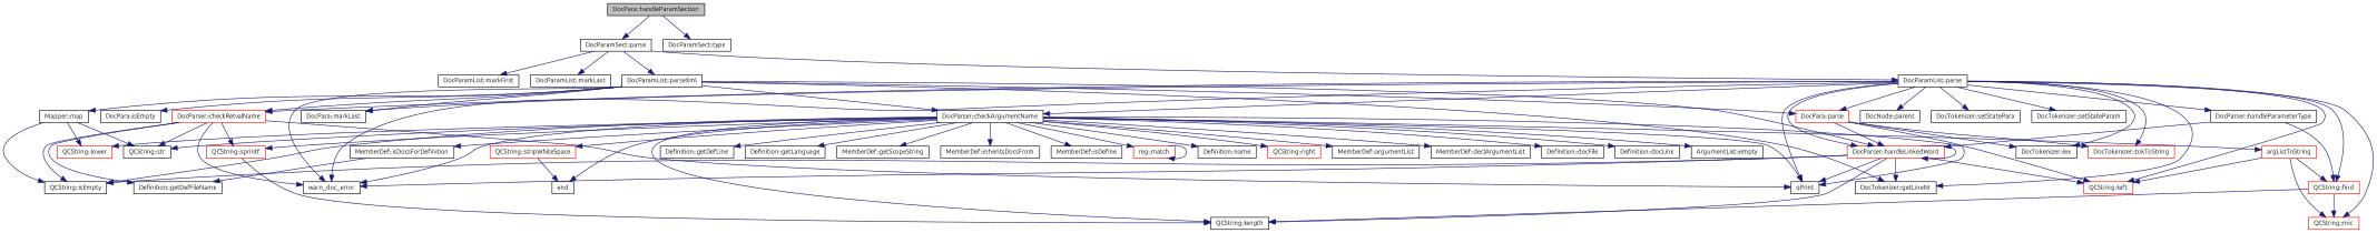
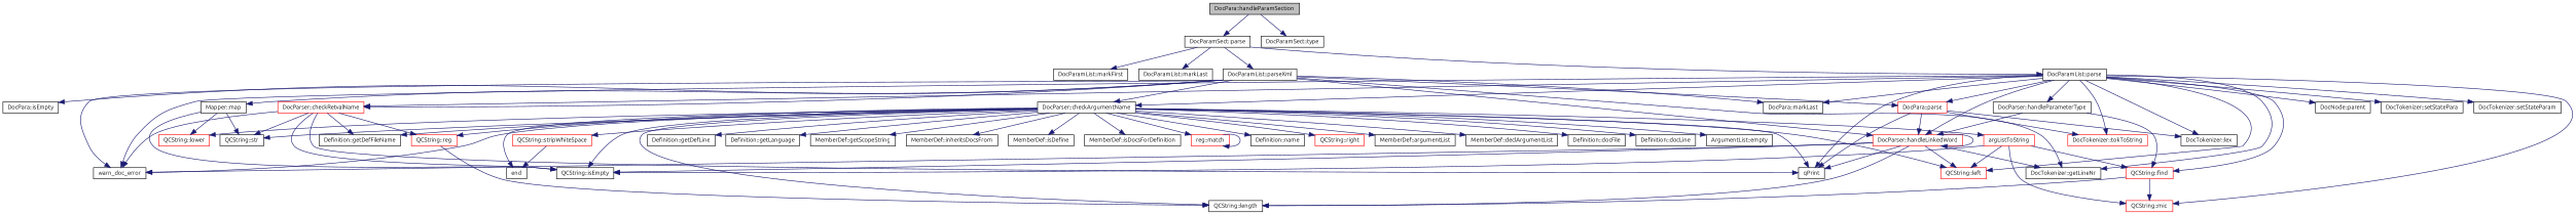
  digraph {
    fontname=Ubuntu
    rankdir=TB
    node [color=black fillcolor=white fontname=Ubuntu fontsize=10 shape=record style=filled]
    edge [color=midnightblue fontname=Ubuntu fontsize=10 labelfontname=Helvetica labelfontsize=10 style=solid]
    n1 [fillcolor=grey75 fontcolor=black height=0.2 label="DocPara::handleParamSection" width=0.4]
    n2 [height=0.2 label="DocParamSect::parse" width=0.4]
    n3 [height=0.2 label="DocParamSect::type" width=0.4]
    n4 [height=0.2 label="DocParamList::markFirst" width=0.4]
    n5 [height=0.2 label="DocParamList::markLast" width=0.4]
    n6 [height=0.2 label="DocParamList::parse" width=0.4]
    n7 [height=0.2 label="DocParamList::parseXml" width=0.4]
    n8 [height=0.2 label="DocParser::checkArgumentName" width=0.4]
    n9 [color=red height=0.2 label="QCString::find" width=0.4]
    n10 [color=red height=0.2 label="QCString::left" width=0.4]
    n11 [color=red height=0.2 label="QCString::mid" width=0.4]
    n12 [height=0.2 label=qPrint width=0.4]
    n13 [height=0.2 label=warn_doc_error width=0.4]
    n14 [color=red height=0.2 label="DocParser::checkRetvalName" width=0.4]
    n15 [height=0.2 label="DocTokenizer::getLineNr" width=0.4]
    n16 [color=red height=0.2 label="DocParser::handleLinkedWord" width=0.4]
    n17 [height=0.2 label="DocParser::handleParameterType" width=0.4]
    n18 [height=0.2 label="DocTokenizer::lex" width=0.4]
    n19 [height=0.2 label="DocPara::markLast" width=0.4]
    n20 [height=0.2 label="DocNode::parent" width=0.4]
    n21 [color=red height=0.2 label="DocPara::parse" width=0.4]
    n22 [color=red height=0.2 label="DocTokenizer::tokToString" width=0.4]
    n23 [height=0.2 label="DocTokenizer::setStatePara" width=0.4]
    n24 [height=0.2 label="DocTokenizer::setStateParam" width=0.4]
    n25 [height=0.2 label="DocPara::isEmpty" width=0.4]
    n26 [height=0.2 label="Mapper::map" width=0.4]
    n27 [color=red height=0.2 label=argListToString width=0.4]
    n28 [height=0.2 label="QCString::length" width=0.4]
    n29 [height=0.2 label="QCString::isEmpty" width=0.4]
    n30 [height=0.2 label="MemberDef::argumentList" width=0.4]
    n31 [height=0.2 label="MemberDef::declArgumentList" width=0.4]
    n32 [height=0.2 label="Definition::docFile" width=0.4]
    n33 [height=0.2 label="Definition::docLine" width=0.4]
    n34 [height=0.2 label="ArgumentList::empty" width=0.4]
    n35 [height=0.2 label=end width=0.4]
    n36 [height=0.2 label="Definition::getDefFileName" width=0.4]
    n37 [height=0.2 label="Definition::getDefLine" width=0.4]
    n38 [height=0.2 label="Definition::getLanguage" width=0.4]
    n39 [height=0.2 label="MemberDef::getScopeString" width=0.4]
    n40 [height=0.2 label="MemberDef::inheritsDocsFrom" width=0.4]
    n41 [height=0.2 label="MemberDef::isDefine" width=0.4]
    n42 [height=0.2 label="MemberDef::isDocsForDefinition" width=0.4]
    n43 [color=red height=0.2 label="QCString::lower" width=0.4]
    n44 [color=red height=0.2 label="reg::match" width=0.4]
    n45 [height=0.2 label="Definition::name" width=0.4]
    n46 [color=red height=0.2 label="QCString::right" width=0.4]
-   n47 [color=red height=0.2 label="QCString::sprintf" width=0.4]
+   n47 [color=red height=0.2 label="QCString::reg" width=0.4]
    n48 [height=0.2 label="QCString::str" width=0.4]
    n49 [color=red height=0.2 label="QCString::stripWhiteSpace" width=0.4]
    n1 -> n2
    n1 -> n3
    n2 -> n4
    n2 -> n5
    n2 -> n6
    n2 -> n7
    n6 -> n8
    n6 -> n9
    n6 -> n10
    n6 -> n11
    n6 -> n12
    n6 -> n13
    n6 -> n14
    n6 -> n15
    n6 -> n16
    n6 -> n17
    n6 -> n18
    n6 -> n19
    n6 -> n20
    n6 -> n21
    n6 -> n22
    n6 -> n23
    n6 -> n24
    n7 -> n8
    n7 -> n13
    n7 -> n14
    n7 -> n15
    n7 -> n16
    n7 -> n19
    n7 -> n21
    n7 -> n25
    n7 -> n26
    n8 -> n10
    n8 -> n12
    n8 -> n13
    n8 -> n27
    n8 -> n28
    n8 -> n29
    n8 -> n30
    n8 -> n31
    n8 -> n32
    n8 -> n33
    n8 -> n34
    n8 -> n35
-   n42 -> n36
+   n8 -> n36
    n8 -> n37
    n8 -> n38
    n8 -> n39
    n8 -> n40
    n8 -> n41
    n8 -> n42
    n8 -> n43
    n8 -> n44
    n8 -> n45
    n8 -> n46
    n8 -> n47
    n8 -> n48
    n8 -> n49
    n9 -> n11
    n9 -> n28
    n14 -> n12
    n14 -> n13
    n14 -> n29
    n14 -> n36
    n14 -> n47
    n14 -> n48
    n16 -> n10
    n16 -> n12
    n16 -> n13
    n16 -> n15
    n16 -> n16
    n16 -> n28
    n16 -> n29
    n17 -> n9
    n17 -> n16
    n21 -> n12
    n21 -> n16
    n21 -> n18
    n21 -> n22
    n26 -> n29
    n26 -> n43
    n26 -> n48
    n27 -> n9
    n27 -> n10
    n27 -> n11
+   n27 -> n29
    n44 -> n44
    n47 -> n28
    n49 -> n35
  }
